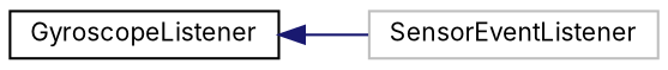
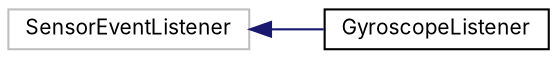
  digraph {
    rankdir=LR
    fontname=Inter
    node [fillcolor=white fontname=Inter fontsize=10 shape=record style=filled]
    n1 [color=grey75 height=0.2 label=SensorEventListener width=0.4]
    n2 [color=black height=0.2 label=GyroscopeListener width=0.4]
-   n2 -> n1 [color=midnightblue dir=back fontname=Inter fontsize=10 labelfontname=Helvetica labelfontsize=10 style=solid]
+   n1 -> n2 [color=midnightblue dir=back fontname=Inter fontsize=10 labelfontname=Helvetica labelfontsize=10 style=solid]
  }
